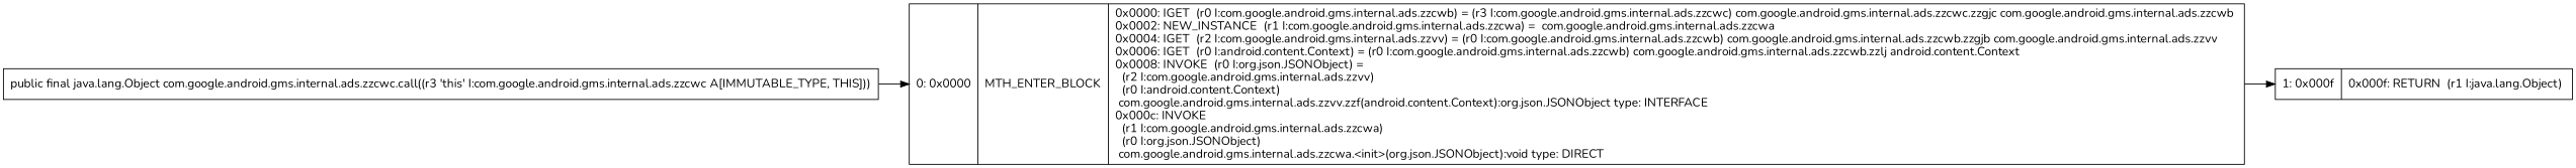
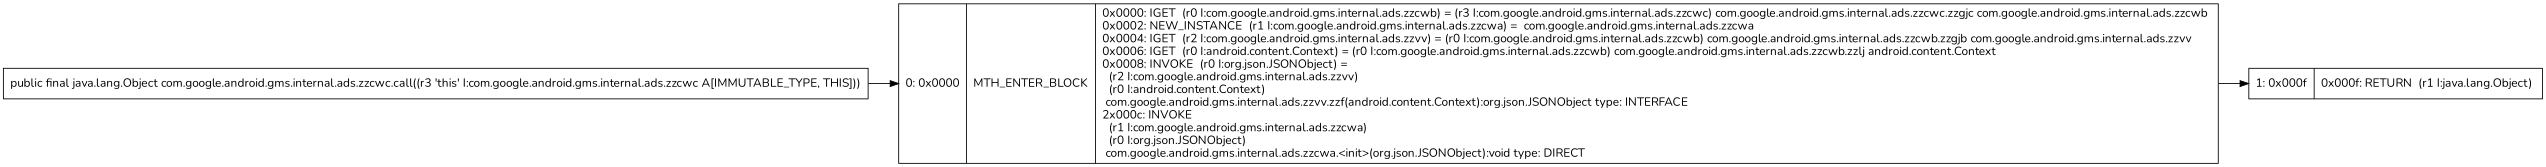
  digraph {
    rankdir=LR
    fontname=Nunito
    node [shape=record fontname=Nunito]
    edge [fontname=Nunito]
-   n1 [label="{0\:\ 0x0000|MTH_ENTER_BLOCK\l|0x0000: IGET  (r0 I:com.google.android.gms.internal.ads.zzcwb) = (r3 I:com.google.android.gms.internal.ads.zzcwc) com.google.android.gms.internal.ads.zzcwc.zzgjc com.google.android.gms.internal.ads.zzcwb \l0x0002: NEW_INSTANCE  (r1 I:com.google.android.gms.internal.ads.zzcwa) =  com.google.android.gms.internal.ads.zzcwa \l0x0004: IGET  (r2 I:com.google.android.gms.internal.ads.zzvv) = (r0 I:com.google.android.gms.internal.ads.zzcwb) com.google.android.gms.internal.ads.zzcwb.zzgjb com.google.android.gms.internal.ads.zzvv \l0x0006: IGET  (r0 I:android.content.Context) = (r0 I:com.google.android.gms.internal.ads.zzcwb) com.google.android.gms.internal.ads.zzcwb.zzlj android.content.Context \l0x0008: INVOKE  (r0 I:org.json.JSONObject) = \l  (r2 I:com.google.android.gms.internal.ads.zzvv)\l  (r0 I:android.content.Context)\l com.google.android.gms.internal.ads.zzvv.zzf(android.content.Context):org.json.JSONObject type: INTERFACE \l0x000c: INVOKE  \l  (r1 I:com.google.android.gms.internal.ads.zzcwa)\l  (r0 I:org.json.JSONObject)\l com.google.android.gms.internal.ads.zzcwa.\<init\>(org.json.JSONObject):void type: DIRECT \l}"]
+   n1 [label="{0\:\ 0x0000|MTH_ENTER_BLOCK\l|0x0000: IGET  (r0 I:com.google.android.gms.internal.ads.zzcwb) = (r3 I:com.google.android.gms.internal.ads.zzcwc) com.google.android.gms.internal.ads.zzcwc.zzgjc com.google.android.gms.internal.ads.zzcwb \l0x0002: NEW_INSTANCE  (r1 I:com.google.android.gms.internal.ads.zzcwa) =  com.google.android.gms.internal.ads.zzcwa \l0x0004: IGET  (r2 I:com.google.android.gms.internal.ads.zzvv) = (r0 I:com.google.android.gms.internal.ads.zzcwb) com.google.android.gms.internal.ads.zzcwb.zzgjb com.google.android.gms.internal.ads.zzvv \l0x0006: IGET  (r0 I:android.content.Context) = (r0 I:com.google.android.gms.internal.ads.zzcwb) com.google.android.gms.internal.ads.zzcwb.zzlj android.content.Context \l0x0008: INVOKE  (r0 I:org.json.JSONObject) = \l  (r2 I:com.google.android.gms.internal.ads.zzvv)\l  (r0 I:android.content.Context)\l com.google.android.gms.internal.ads.zzvv.zzf(android.content.Context):org.json.JSONObject type: INTERFACE \l2x000c: INVOKE  \l  (r1 I:com.google.android.gms.internal.ads.zzcwa)\l  (r0 I:org.json.JSONObject)\l com.google.android.gms.internal.ads.zzcwa.\<init\>(org.json.JSONObject):void type: DIRECT \l}"]
    n2 [label="{1\:\ 0x000f|0x000f: RETURN  (r1 I:java.lang.Object) \l}"]
    n3 [label="{public final java.lang.Object com.google.android.gms.internal.ads.zzcwc.call((r3 'this' I:com.google.android.gms.internal.ads.zzcwc A[IMMUTABLE_TYPE, THIS])) }"]
    n1 -> n2
    n3 -> n1
  }
